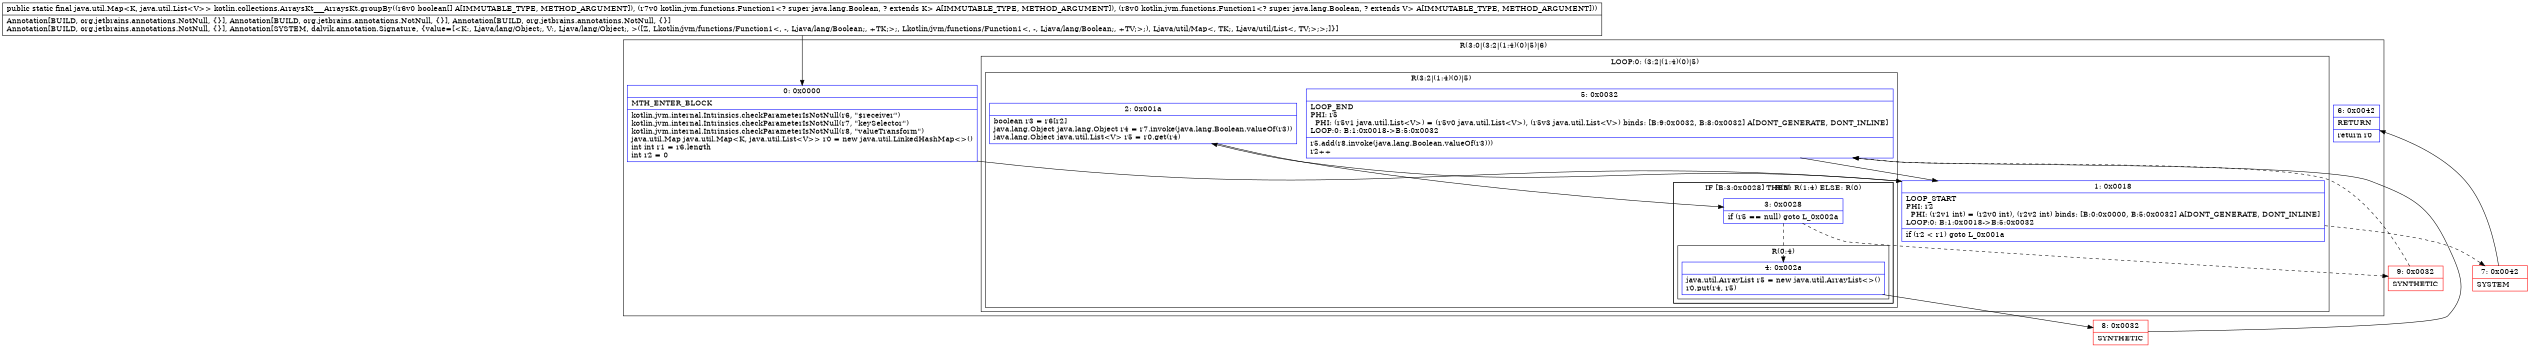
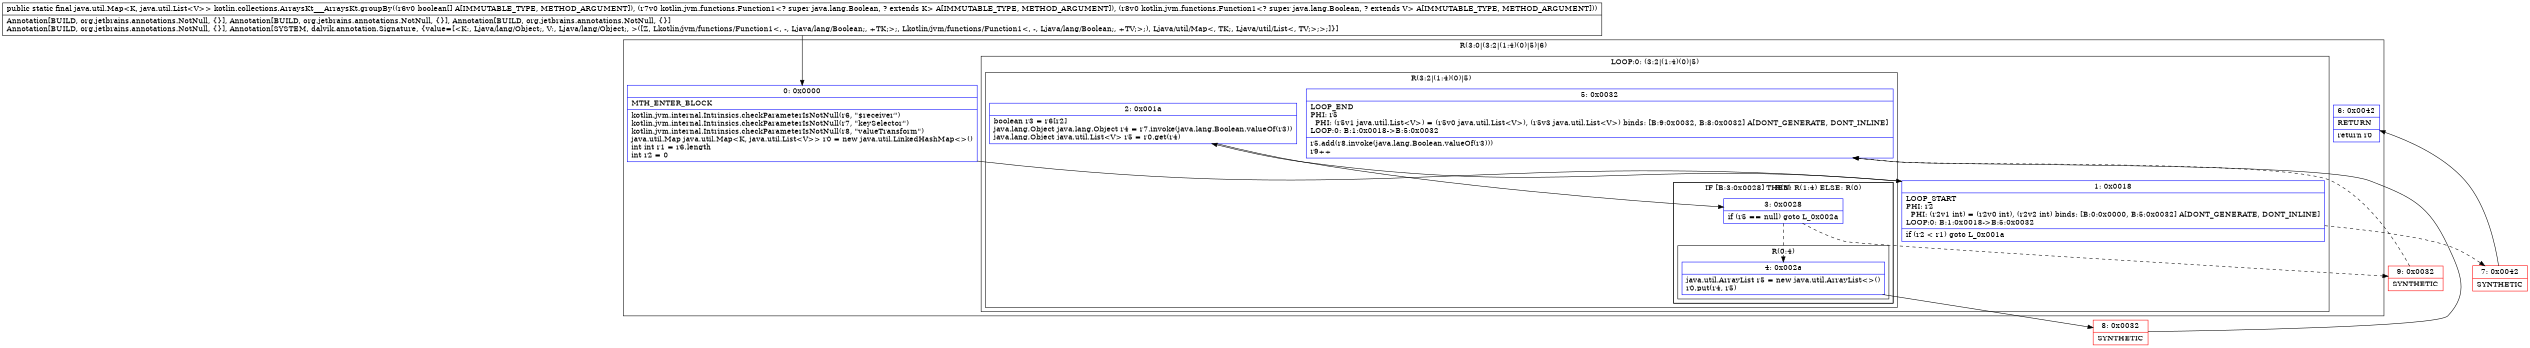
  digraph {
    node [color=blue shape=record]
    n1 [label="{4\:\ 0x002a|java.util.ArrayList r5 = new java.util.ArrayList\<\>()\lr0.put(r4, r5)\l}"]
    n2 [label="{3\:\ 0x0028|if (r5 == null) goto L_0x002a\l}"]
    n3 [label="{2\:\ 0x001a|boolean r3 = r6[r2]\ljava.lang.Object java.lang.Object r4 = r7.invoke(java.lang.Boolean.valueOf(r3))\ljava.lang.Object java.util.List\<V\> r5 = r0.get(r4)\l}"]
-   n4 [label="{5\:\ 0x0032|LOOP_END\lPHI: r5 \l  PHI: (r5v1 java.util.List\<V\>) = (r5v0 java.util.List\<V\>), (r5v3 java.util.List\<V\>) binds: [B:9:0x0032, B:8:0x0032] A[DONT_GENERATE, DONT_INLINE]\lLOOP:0: B:1:0x0018\-\>B:5:0x0032\l|r5.add(r8.invoke(java.lang.Boolean.valueOf(r3)))\lr2++\l}"]
+   n4 [label="{5\:\ 0x0032|LOOP_END\lPHI: r5 \l  PHI: (r5v1 java.util.List\<V\>) = (r5v0 java.util.List\<V\>), (r5v3 java.util.List\<V\>) binds: [B:9:0x0032, B:8:0x0032] A[DONT_GENERATE, DONT_INLINE]\lLOOP:0: B:1:0x0018\-\>B:5:0x0032\l|r5.add(r8.invoke(java.lang.Boolean.valueOf(r3)))\lr9++\l}"]
    n5 [label="{1\:\ 0x0018|LOOP_START\lPHI: r2 \l  PHI: (r2v1 int) = (r2v0 int), (r2v2 int) binds: [B:0:0x0000, B:5:0x0032] A[DONT_GENERATE, DONT_INLINE]\lLOOP:0: B:1:0x0018\-\>B:5:0x0032\l|if (r2 \< r1) goto L_0x001a\l}"]
    n6 [label="{0\:\ 0x0000|MTH_ENTER_BLOCK\l|kotlin.jvm.internal.Intrinsics.checkParameterIsNotNull(r6, \"$receiver\")\lkotlin.jvm.internal.Intrinsics.checkParameterIsNotNull(r7, \"keySelector\")\lkotlin.jvm.internal.Intrinsics.checkParameterIsNotNull(r8, \"valueTransform\")\ljava.util.Map java.util.Map\<K, java.util.List\<V\>\> r0 = new java.util.LinkedHashMap\<\>()\lint int r1 = r6.length\lint r2 = 0\l}"]
    n7 [label="{6\:\ 0x0042|RETURN\l|return r0\l}"]
    n8 [color=red label="{8\:\ 0x0032|SYNTHETIC\l}"]
    n9 [color=red label="{9\:\ 0x0032|SYNTHETIC\l}"]
-   n10 [color=red label="{7\:\ 0x0042|SYSTEM\l}"]
+   n10 [color=red label="{7\:\ 0x0042|SYNTHETIC\l}"]
    n11 [label="{public static final java.util.Map\<K, java.util.List\<V\>\> kotlin.collections.ArraysKt___ArraysKt.groupBy((r6v0 boolean[] A[IMMUTABLE_TYPE, METHOD_ARGUMENT]), (r7v0 kotlin.jvm.functions.Function1\<? super java.lang.Boolean, ? extends K\> A[IMMUTABLE_TYPE, METHOD_ARGUMENT]), (r8v0 kotlin.jvm.functions.Function1\<? super java.lang.Boolean, ? extends V\> A[IMMUTABLE_TYPE, METHOD_ARGUMENT]))  | Annotation[BUILD, org.jetbrains.annotations.NotNull, \{\}], Annotation[BUILD, org.jetbrains.annotations.NotNull, \{\}], Annotation[BUILD, org.jetbrains.annotations.NotNull, \{\}]\lAnnotation[BUILD, org.jetbrains.annotations.NotNull, \{\}], Annotation[SYSTEM, dalvik.annotation.Signature, \{value=[\<K:, Ljava\/lang\/Object;, V:, Ljava\/lang\/Object;, \>([Z, Lkotlin\/jvm\/functions\/Function1\<, \-, Ljava\/lang\/Boolean;, +TK;\>;, Lkotlin\/jvm\/functions\/Function1\<, \-, Ljava\/lang\/Boolean;, +TV;\>;), Ljava\/util\/Map\<, TK;, Ljava\/util\/List\<, TV;\>;\>;]\}]\l}" color=""]
    subgraph cluster_1 {
      label="R(3:0|(3:2|(1:4)(0)|5)|6)"
      n6
      n7
      subgraph cluster_2 {
        label="LOOP:0: (3:2|(1:4)(0)|5)"
        n5
        subgraph cluster_3 {
          label="R(3:2|(1:4)(0)|5)"
          n3
          n4
          subgraph cluster_4 {
            label="IF [B:3:0x0028] THEN: R(1:4) ELSE: R(0)"
            n2
            subgraph cluster_5 {
              label="R(0:4)"
              n1
            }
            subgraph cluster_6 {
              label="R(0)"
            }
          }
        }
      }
    }
    n1 -> n8
    n2 -> n1 [style=dashed]
    n2 -> n9 [style=dashed]
    n3 -> n2
-   n4 -> n5
    n5 -> n3
    n5 -> n10 [style=dashed]
    n6 -> n5
    n8 -> n4
    n9 -> n4 [style=dashed]
    n10 -> n7
    n11 -> n6
  }
